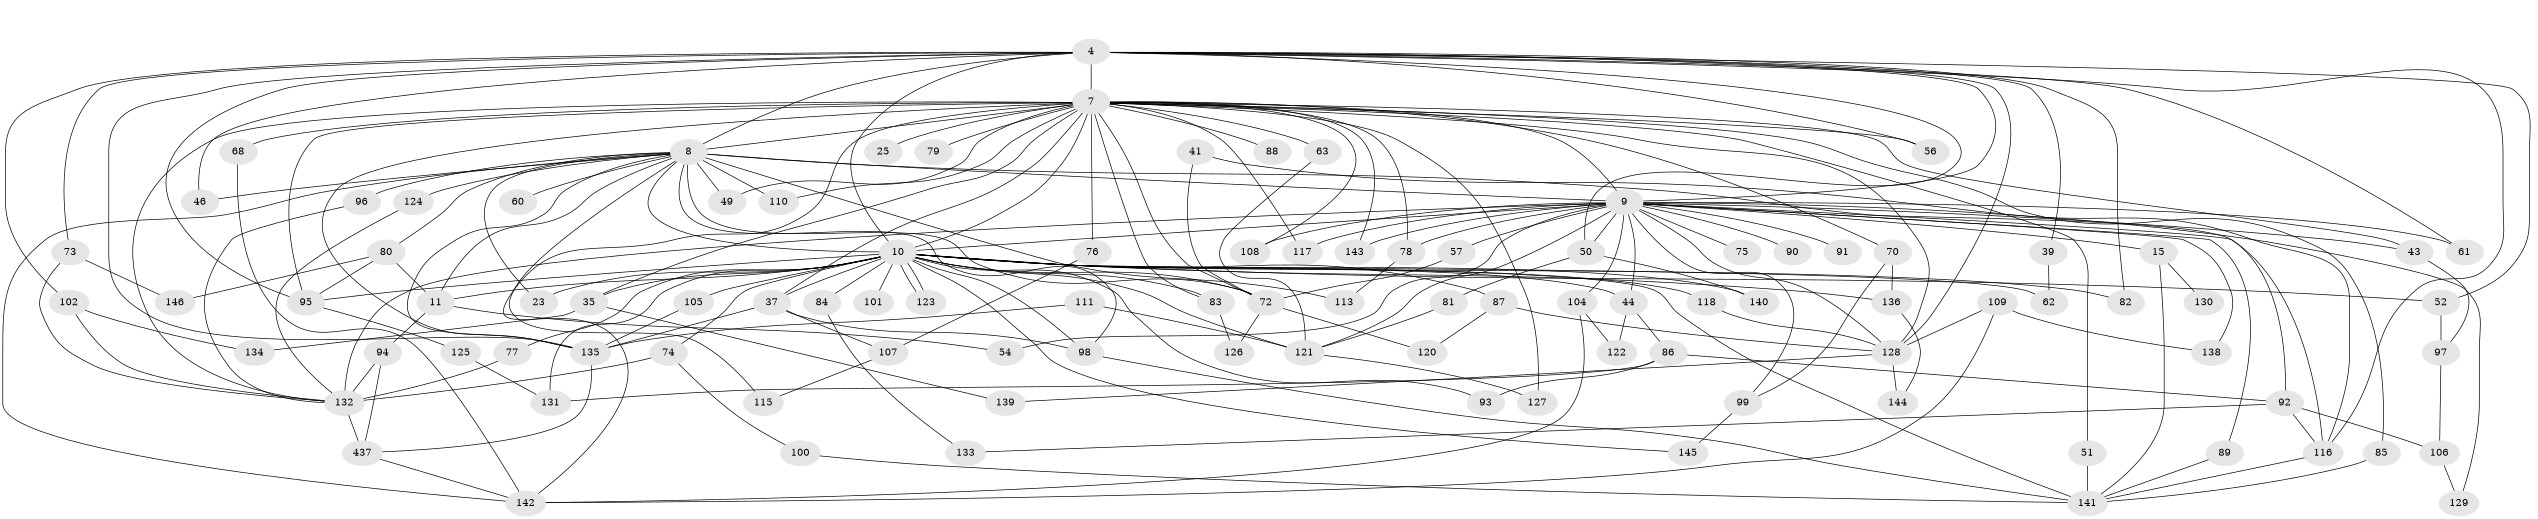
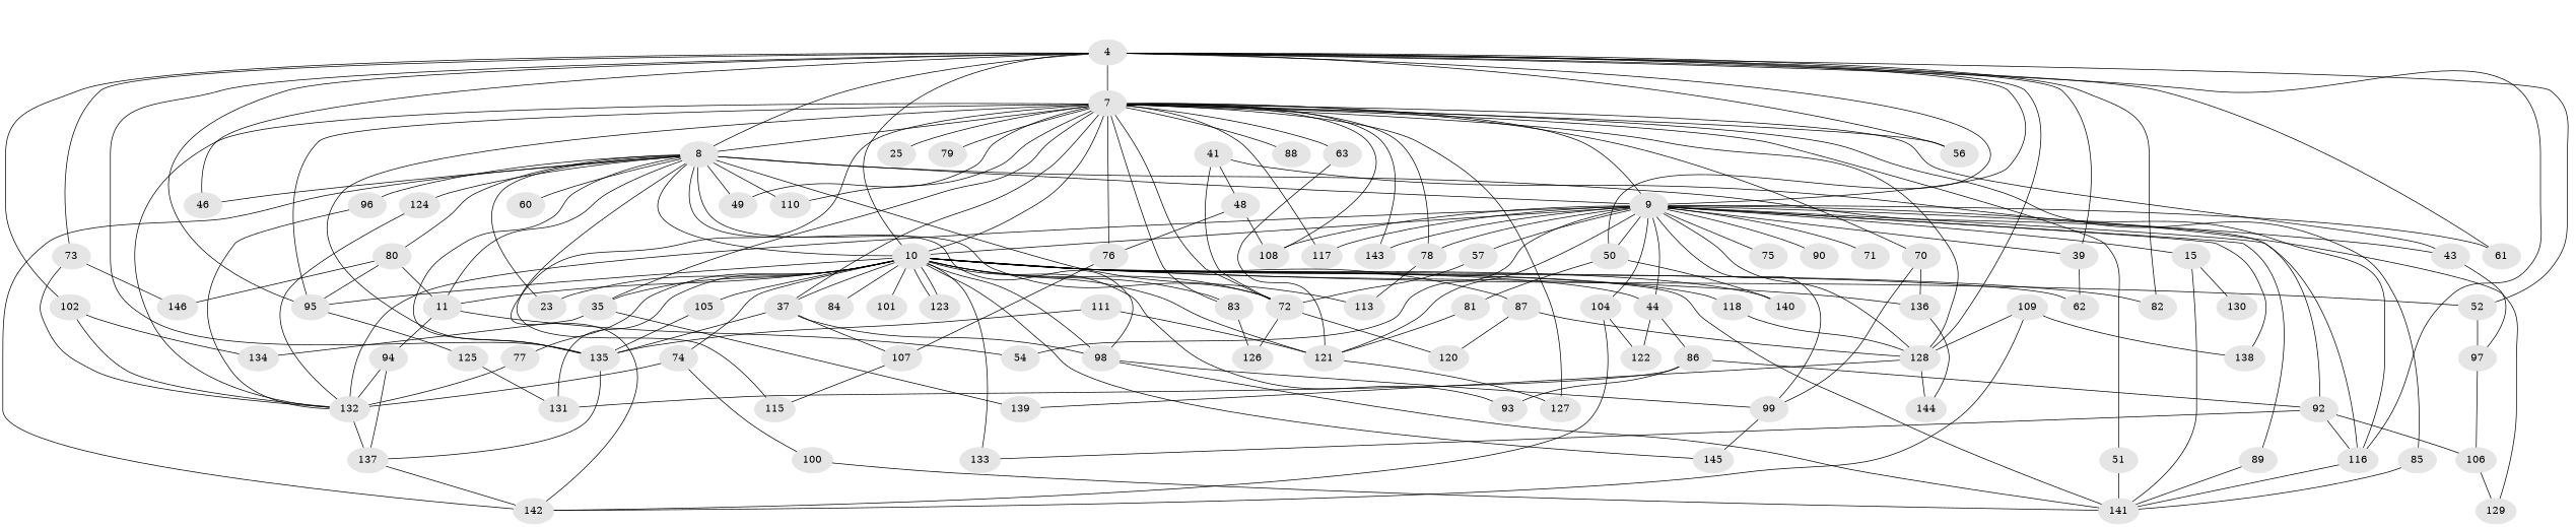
  graph {
    node [color=gray90 style=filled]
    4 [super="+3"]
    7 [super="+5"]
    8 [super="+2"]
    9 [super="+6"]
    10 [super="+1"]
    39
    46
    50
    52
    56
    61
    73
    82
    95 [super="+40+45"]
    102
    116 [super="+22"]
    128 [super="+64+55+71"]
    135 [super="+114"]
    25
    35
    37 [super="+34+27"]
    43 [super="+17"]
    49
    51
    63
-   68 [super="+66"]
    70
    72 [super="+33+58+65"]
    76
    78
    79
    83
    85
    88
    108 [super="+29"]
    110
    117 [super="+36"]
    127
    132 [super="+24+112"]
    142 [super="+32+103"]
    143
    11
    23
    60
    80
    92
    96
    98 [super="+12+67"]
    113
    115
    124
    15
    44
    54
    57
    75
    89
    90
-   91
+   91 [label=71]
    99 [super="+18+69"]
    104
    121 [super="+53+13"]
    129
    138
    62
    74
    77
    84 [super="+28"]
    87
    93
    101
    105
    118
    123
    131 [super="+14"]
    133
    136
    140
    141 [super="+21+26"]
    145
    81
    97
    146
    125
    134
    139
    144
-   137 [super="+42+59" label=437]
+   137 [super="+42+59"]
    107
    120
    126
    94
    106
    130
    86
    122
    100
    41
+   48
    109
    111
    4 -- 7 [weight=4]
    4 -- 8 [weight=4]
    4 -- 9 [weight=4]
    4 -- 10 [weight=4]
    4 -- 39
    4 -- 46
    4 -- 50
    4 -- 52
    4 -- 56
    4 -- 61
    4 -- 73
    4 -- 82
    4 -- 95
    4 -- 102
    4 -- 116
    4 -- 128
    4 -- 135
    7 -- 8 [weight=4]
    7 -- 9 [weight=4]
    7 -- 10 [weight=4]
    7 -- 56
    7 -- 95
    7 -- 128 [weight=4]
    7 -- 135
    7 -- 25 [weight=2]
    7 -- 35
    7 -- 37 [weight=3]
    7 -- 43
    7 -- 49
    7 -- 51
    7 -- 63
-   7 -- 68 [weight=2]
    7 -- 70
    7 -- 72 [weight=2]
    7 -- 76
    7 -- 78
    7 -- 79 [weight=2]
    7 -- 83
    7 -- 85
    7 -- 88 [weight=2]
    7 -- 108 [weight=2]
    7 -- 110
    7 -- 117
    7 -- 127
    7 -- 132
    7 -- 142 [weight=2]
    7 -- 143
    8 -- 9 [weight=4]
    8 -- 10 [weight=4]
    8 -- 46
    8 -- 135
    8 -- 49
    8 -- 72 [weight=2]
    8 -- 110
    8 -- 142 [weight=2]
    8 -- 11
    8 -- 23
    8 -- 60 [weight=2]
    8 -- 80
    8 -- 92
    8 -- 96
    8 -- 98
    8 -- 113
    8 -- 115
    8 -- 124
    9 -- 10 [weight=4]
+   9 -- 39
    9 -- 50
    9 -- 61
    9 -- 116
    9 -- 128
    9 -- 43
    9 -- 78
    9 -- 108
    9 -- 117 [weight=2]
    9 -- 132 [weight=4]
    9 -- 143
    9 -- 15 [weight=2]
    9 -- 44
    9 -- 54
    9 -- 57
    9 -- 75
    9 -- 89
    9 -- 90 [weight=2]
    9 -- 91
    9 -- 99 [weight=2]
    9 -- 104
    9 -- 121
    9 -- 129
    9 -- 138
    10 -- 52
    10 -- 82
    10 -- 95 [weight=2]
    10 -- 35
    10 -- 37
    10 -- 72
    10 -- 83
    10 -- 11
    10 -- 23
    10 -- 98 [weight=3]
    10 -- 44
    10 -- 121 [weight=2]
    10 -- 62
    10 -- 74
    10 -- 77
    10 -- 84 [weight=3]
    10 -- 87
    10 -- 93
    10 -- 101 [weight=2]
    10 -- 105
    10 -- 118
    10 -- 123
    10 -- 123
    10 -- 131 [weight=2]
-   84 -- 133
+   10 -- 133
    10 -- 136
    10 -- 140
    10 -- 141 [weight=2]
    10 -- 145
    39 -- 62
    50 -- 140
    50 -- 81
    52 -- 97
    73 -- 132
    73 -- 146
    95 -- 125
    102 -- 132
    102 -- 134
    116 -- 141
    128 -- 139
    128 -- 144
    135 -- 137
    35 -- 134
    35 -- 139
    37 -- 135
    37 -- 98
    37 -- 107
    43 -- 97
    51 -- 141
    63 -- 121
-   68 -- 142
    70 -- 99
    70 -- 136
    72 -- 120
    72 -- 126
    76 -- 107
    78 -- 113
    83 -- 126
    85 -- 141
    132 -- 137 [weight=3]
    11 -- 54
    11 -- 94
    80 -- 95
    80 -- 11
    80 -- 146
    92 -- 116
    92 -- 133
    92 -- 106
    96 -- 132
+   98 -- 99 [weight=2]
    98 -- 141
    124 -- 132
    15 -- 141
    15 -- 130
    44 -- 86
    44 -- 122
    57 -- 72
    89 -- 141
    99 -- 145
    104 -- 142
    104 -- 122
    121 -- 127
    74 -- 132
    74 -- 100
    77 -- 132
    87 -- 128
    87 -- 120
    105 -- 135
    118 -- 128
    136 -- 144
    81 -- 121
    97 -- 106
    125 -- 131
    137 -- 142
    107 -- 115
    94 -- 132 [weight=2]
    94 -- 137
    106 -- 129
    86 -- 92
    86 -- 93
    86 -- 131
    100 -- 141
    41 -- 116
    41 -- 72
+   41 -- 48
+   48 -- 76
+   48 -- 108
    109 -- 128
    109 -- 142
    109 -- 138
    111 -- 135
    111 -- 121
  }
